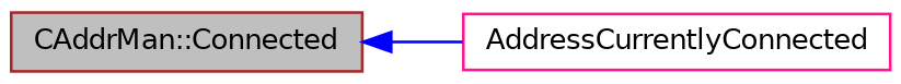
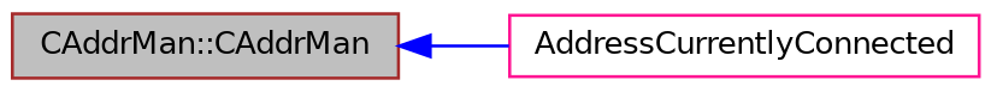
  digraph {
    rankdir=LR
    node [fontname=Helvetica fontsize=10 shape=record style=filled]
-   n1 [color=brown fillcolor=grey75 fontcolor=black height=0.2 label="CAddrMan::Connected" width=0.4]
+   n1 [color=brown fillcolor=grey75 fontcolor=black height=0.2 label="CAddrMan::CAddrMan" width=0.4]
    n2 [color=deeppink fillcolor=white height=0.2 label=AddressCurrentlyConnected width=0.4]
    n1 -> n2 [color=blue dir=back fontname=Helvetica fontsize=10 labelfontname=Helvetica labelfontsize=10 style=solid]
  }
